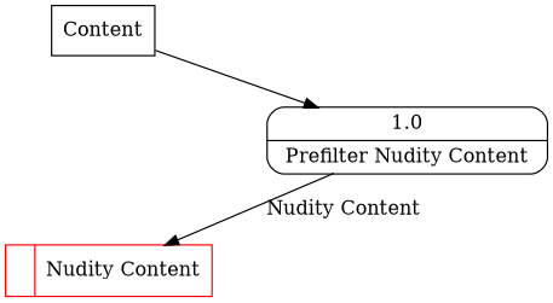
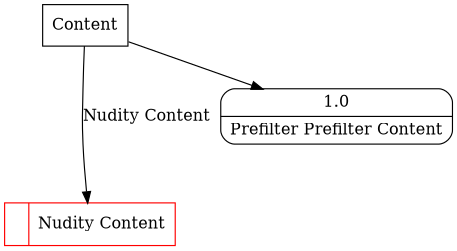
  digraph {
    n1 [color=red label="<f0>  |<f1> Nudity Content " shape=record]
    n2 [label=Content shape=box]
-   n3 [label="{<f0> 1.0|<f1> Prefilter Nudity Content }" shape=Mrecord]
+   n3 [label="{<f0> 1.0|<f1> Prefilter Prefilter Content }" shape=Mrecord]
    n2 -> n3
-   n3 -> n1 [label="Nudity Content"]
+   n2 -> n1 [label="Nudity Content"]
  }
